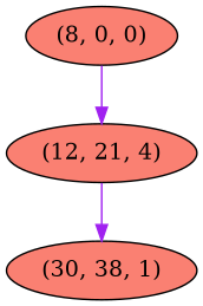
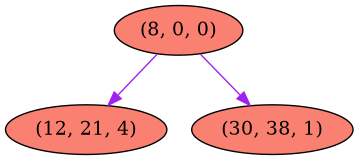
  digraph {
    node [fillcolor=salmon style=filled]
    edge [color=purple]
    n1 [label="(8, 0, 0)"]
    "(12, 21, 4)"
    "(30, 38, 1)"
    n1 -> "(12, 21, 4)"
-   "(12, 21, 4)" -> "(30, 38, 1)"
+   n1 -> "(30, 38, 1)"
  }
